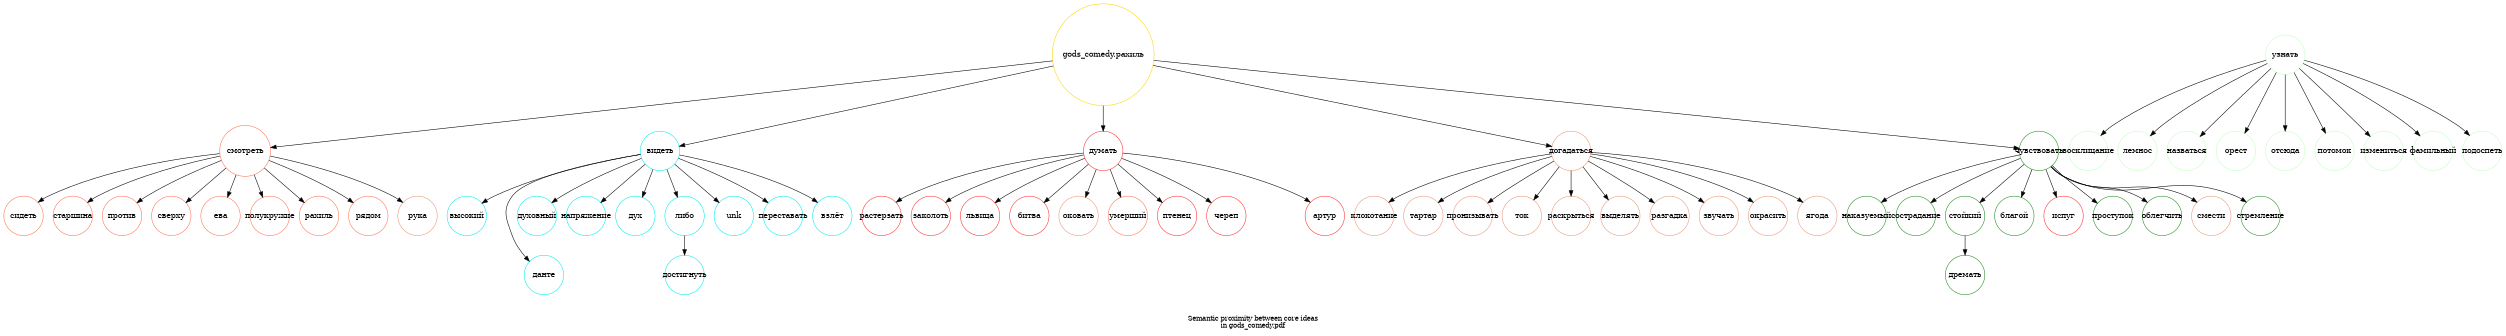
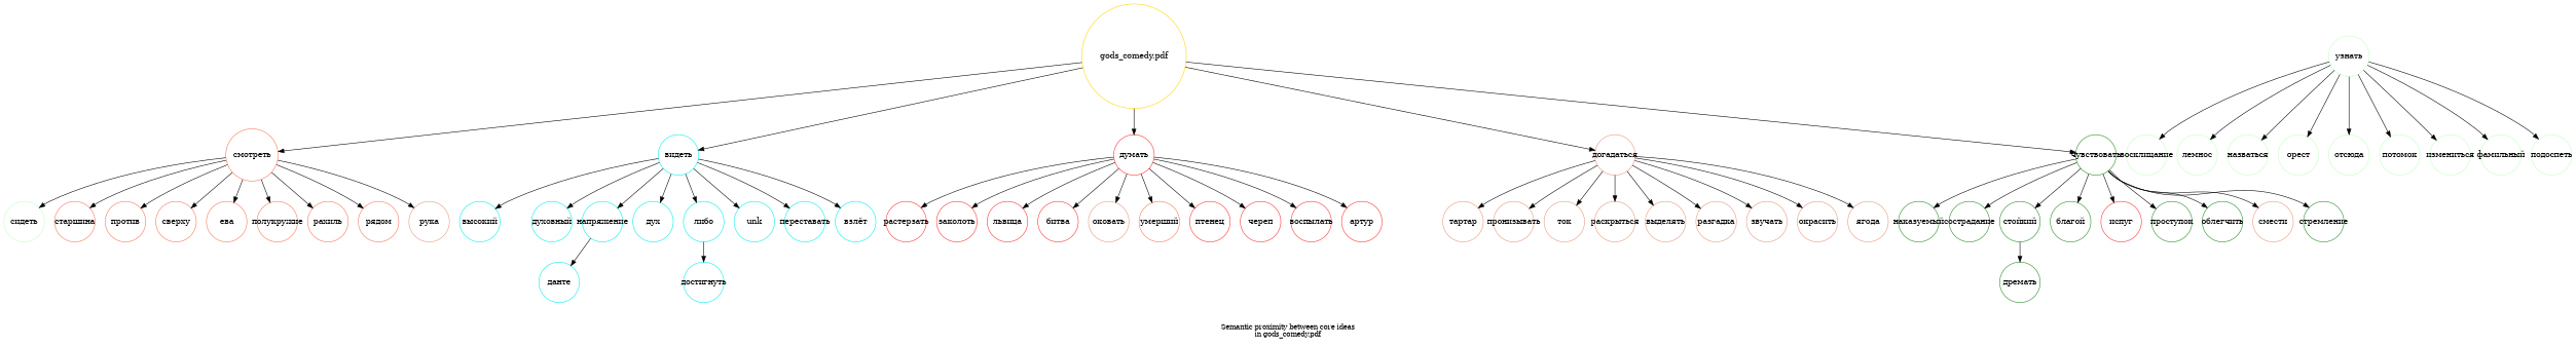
  digraph {
    fontsize=12
    label="Semantic proximity between core ideas\nin gods_comedy.pdf"
    node [color=darksalmon shape=circle fixedsize=true]
-   "gods_comedy.pdf" [color=gold1 width=0.7 label="gods_comedy.рахиль" fixedsize=""]
+   "gods_comedy.pdf" [color=gold1 width=0.7 fixedsize=""]
    "смотреть" [color=coral1 width=0.7 fixedsize=""]
    "видеть" [color=cyan2 width=1]
    "думать" [color=firebrick1 width=1]
    "догадаться" [width=1]
    "чувствовать" [color=forestgreen width=1]
-   "сидеть" [color=coral1 width=1]
+   "сидеть" [color=darkseagreen1 width=1]
    "старшина" [color=coral1 width=1]
    "против" [color=coral1 width=1]
    "сверху" [color=coral1 width=1]
    "ева" [color=coral1 width=1]
    "полукружие" [color=coral1 width=1]
    "рахиль" [color=coral1 width=1]
    "рядом" [color=coral1 width=1]
    "рука" [width=1]
    "высокий" [color=cyan2 width=1]
    "данте" [color=cyan2 width=1]
    "духовный" [color=cyan2 width=1]
    "напряжение" [color=cyan2 width=1]
    "дух" [color=cyan2 width=1]
    "либо" [color=cyan2 width=1]
    unk [color=cyan2 width=1]
    "переставать" [color=cyan2 width=1]
    "взлёт" [color=cyan2 width=1]
    "растерзать" [color=firebrick1 width=1]
    "заколоть" [color=firebrick1 width=1]
    "львица" [color=firebrick1 width=1]
    "битва" [color=firebrick1 width=1]
    "оковать" [width=1]
    "умерший" [color=coral1 width=1]
    "птенец" [color=firebrick1 width=1]
    "череп" [color=firebrick1 width=1]
+   "воспылать" [color=firebrick1 width=1]
    "артур" [color=firebrick1 width=1]
    "узнать" [color=darkseagreen1 width=1]
    "восклицание" [color=darkseagreen1 width=1]
    "лемнос" [color=darkseagreen1 width=1]
    "назваться" [color=darkseagreen1 width=1]
    "орест" [color=darkseagreen1 width=1]
    "отсюда" [color=darkseagreen1 width=1]
    "потомок" [color=darkseagreen1 width=1]
    "измениться" [color=darkseagreen1 width=1]
    "фамильный" [color=darkseagreen1 width=1]
    "подоспеть" [color=darkseagreen1 width=1]
-   "клокотание" [width=1]
    "тартар" [width=1]
    "пронизывать" [width=1]
    "ток" [width=1]
    "раскрыться" [width=1]
    "выделять" [width=1]
    "разгадка" [width=1]
    "звучать" [width=1]
    "окрасить" [width=1]
    "ягода" [width=1]
    "наказуемый" [color=forestgreen width=1]
    "сострадание" [color=forestgreen width=1]
    "стойкий" [color=forestgreen width=1]
    "благой" [color=forestgreen width=1]
    "испуг" [color=firebrick1 width=1]
    "проступок" [color=forestgreen width=1]
    "облегчить" [color=forestgreen width=1]
    "смести" [width=1]
    "стремление" [color=forestgreen width=1]
    "достигнуть" [color=cyan2 width=1]
    "дремать" [color=forestgreen width=1]
    "gods_comedy.pdf" -> "смотреть"
    "gods_comedy.pdf" -> "видеть"
    "gods_comedy.pdf" -> "думать"
    "gods_comedy.pdf" -> "догадаться"
    "gods_comedy.pdf" -> "чувствовать"
    "смотреть" -> "сидеть"
    "смотреть" -> "старшина"
    "смотреть" -> "против"
    "смотреть" -> "сверху"
    "смотреть" -> "ева"
    "смотреть" -> "полукружие"
    "смотреть" -> "рахиль"
    "смотреть" -> "рядом"
    "смотреть" -> "рука"
    "видеть" -> "высокий"
-   "видеть" -> "данте"
+   "напряжение" -> "данте"
    "видеть" -> "духовный"
    "видеть" -> "напряжение"
    "видеть" -> "дух"
    "видеть" -> "либо"
    "видеть" -> unk
    "видеть" -> "переставать"
    "видеть" -> "взлёт"
    "думать" -> "растерзать"
    "думать" -> "заколоть"
    "думать" -> "львица"
    "думать" -> "битва"
    "думать" -> "оковать"
    "думать" -> "умерший"
    "думать" -> "птенец"
    "думать" -> "череп"
+   "думать" -> "воспылать"
    "думать" -> "артур"
-   "догадаться" -> "клокотание"
    "догадаться" -> "тартар"
    "догадаться" -> "пронизывать"
    "догадаться" -> "ток"
    "догадаться" -> "раскрыться"
    "догадаться" -> "выделять"
    "догадаться" -> "разгадка"
    "догадаться" -> "звучать"
    "догадаться" -> "окрасить"
    "догадаться" -> "ягода"
    "чувствовать" -> "наказуемый"
    "чувствовать" -> "сострадание"
    "чувствовать" -> "стойкий"
    "чувствовать" -> "благой"
    "чувствовать" -> "испуг"
    "чувствовать" -> "проступок"
    "чувствовать" -> "облегчить"
    "чувствовать" -> "смести"
    "чувствовать" -> "стремление"
    "либо" -> "достигнуть"
    "узнать" -> "восклицание"
    "узнать" -> "лемнос"
    "узнать" -> "назваться"
    "узнать" -> "орест"
    "узнать" -> "отсюда"
    "узнать" -> "потомок"
    "узнать" -> "измениться"
    "узнать" -> "фамильный"
    "узнать" -> "подоспеть"
    "стойкий" -> "дремать"
  }
